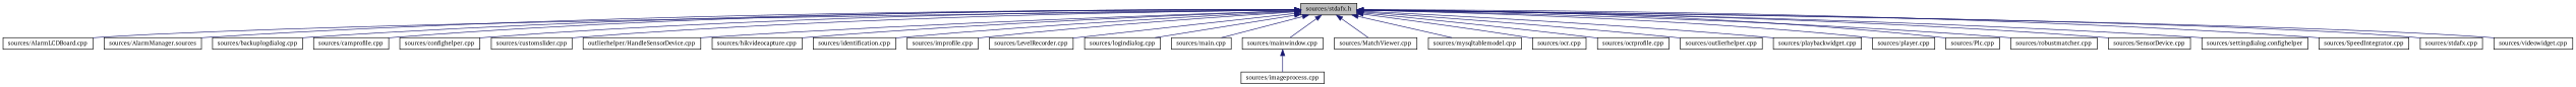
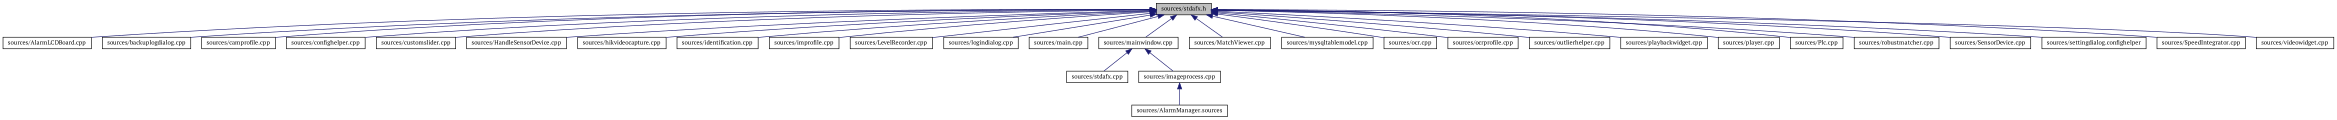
  digraph {
    fontname="PT Serif"
    node [color=black fillcolor=white fontname="PT Serif" fontsize=10 shape=record style=filled]
    edge [color=midnightblue dir=back fontname="PT Serif" fontsize=10 labelfontname=Helvetica labelfontsize=10 style=solid]
    n1 [fillcolor=grey75 fontcolor=black height=0.2 label="sources/stdafx.h" width=0.4]
    n2 [height=0.2 label="sources/AlarmLCDBoard.cpp" width=0.4]
    n3 [height=0.2 label="sources/AlarmManager.sources" width=0.4]
    n4 [height=0.2 label="sources/backuplogdialog.cpp" width=0.4]
    n5 [height=0.2 label="sources/camprofile.cpp" width=0.4]
    n6 [height=0.2 label="sources/confighelper.cpp" width=0.4]
    n7 [height=0.2 label="sources/customslider.cpp" width=0.4]
-   n8 [height=0.2 label="outlierhelper/HandleSensorDevice.cpp" width=0.4]
+   n8 [height=0.2 label="sources/HandleSensorDevice.cpp" width=0.4]
    n9 [height=0.2 label="sources/hikvideocapture.cpp" width=0.4]
    n10 [height=0.2 label="sources/identification.cpp" width=0.4]
    n11 [height=0.2 label="sources/improfile.cpp" width=0.4]
    n12 [height=0.2 label="sources/LevelRecorder.cpp" width=0.4]
    n13 [height=0.2 label="sources/logindialog.cpp" width=0.4]
    n14 [height=0.2 label="sources/main.cpp" width=0.4]
    n15 [height=0.2 label="sources/mainwindow.cpp" width=0.4]
    n16 [height=0.2 label="sources/MatchViewer.cpp" width=0.4]
    n17 [height=0.2 label="sources/mysqltablemodel.cpp" width=0.4]
    n18 [height=0.2 label="sources/ocr.cpp" width=0.4]
    n19 [height=0.2 label="sources/ocrprofile.cpp" width=0.4]
    n20 [height=0.2 label="sources/outlierhelper.cpp" width=0.4]
    n21 [height=0.2 label="sources/playbackwidget.cpp" width=0.4]
    n22 [height=0.2 label="sources/player.cpp" width=0.4]
    n23 [height=0.2 label="sources/Plc.cpp" width=0.4]
    n24 [height=0.2 label="sources/robustmatcher.cpp" width=0.4]
    n25 [height=0.2 label="sources/SensorDevice.cpp" width=0.4]
    n26 [height=0.2 label="sources/settingdialog.confighelper" width=0.4]
    n27 [height=0.2 label="sources/SpeedIntegrator.cpp" width=0.4]
    n28 [height=0.2 label="sources/stdafx.cpp" width=0.4]
    n29 [height=0.2 label="sources/videowidget.cpp" width=0.4]
    n30 [height=0.2 label="sources/imageprocess.cpp" width=0.4]
    n1 -> n2
-   n1 -> n3
+   n30 -> n3
    n1 -> n4
    n1 -> n5
    n1 -> n6
    n1 -> n7
    n1 -> n8
    n1 -> n9
    n1 -> n10
    n1 -> n11
    n1 -> n12
    n1 -> n13
    n1 -> n14
    n1 -> n15
    n1 -> n16
    n1 -> n17
    n1 -> n18
    n1 -> n19
    n1 -> n20
    n1 -> n21
    n1 -> n22
    n1 -> n23
    n1 -> n24
    n1 -> n25
    n1 -> n26
    n1 -> n27
-   n1 -> n28
+   n15 -> n28
    n1 -> n29
    n15 -> n30
  }
